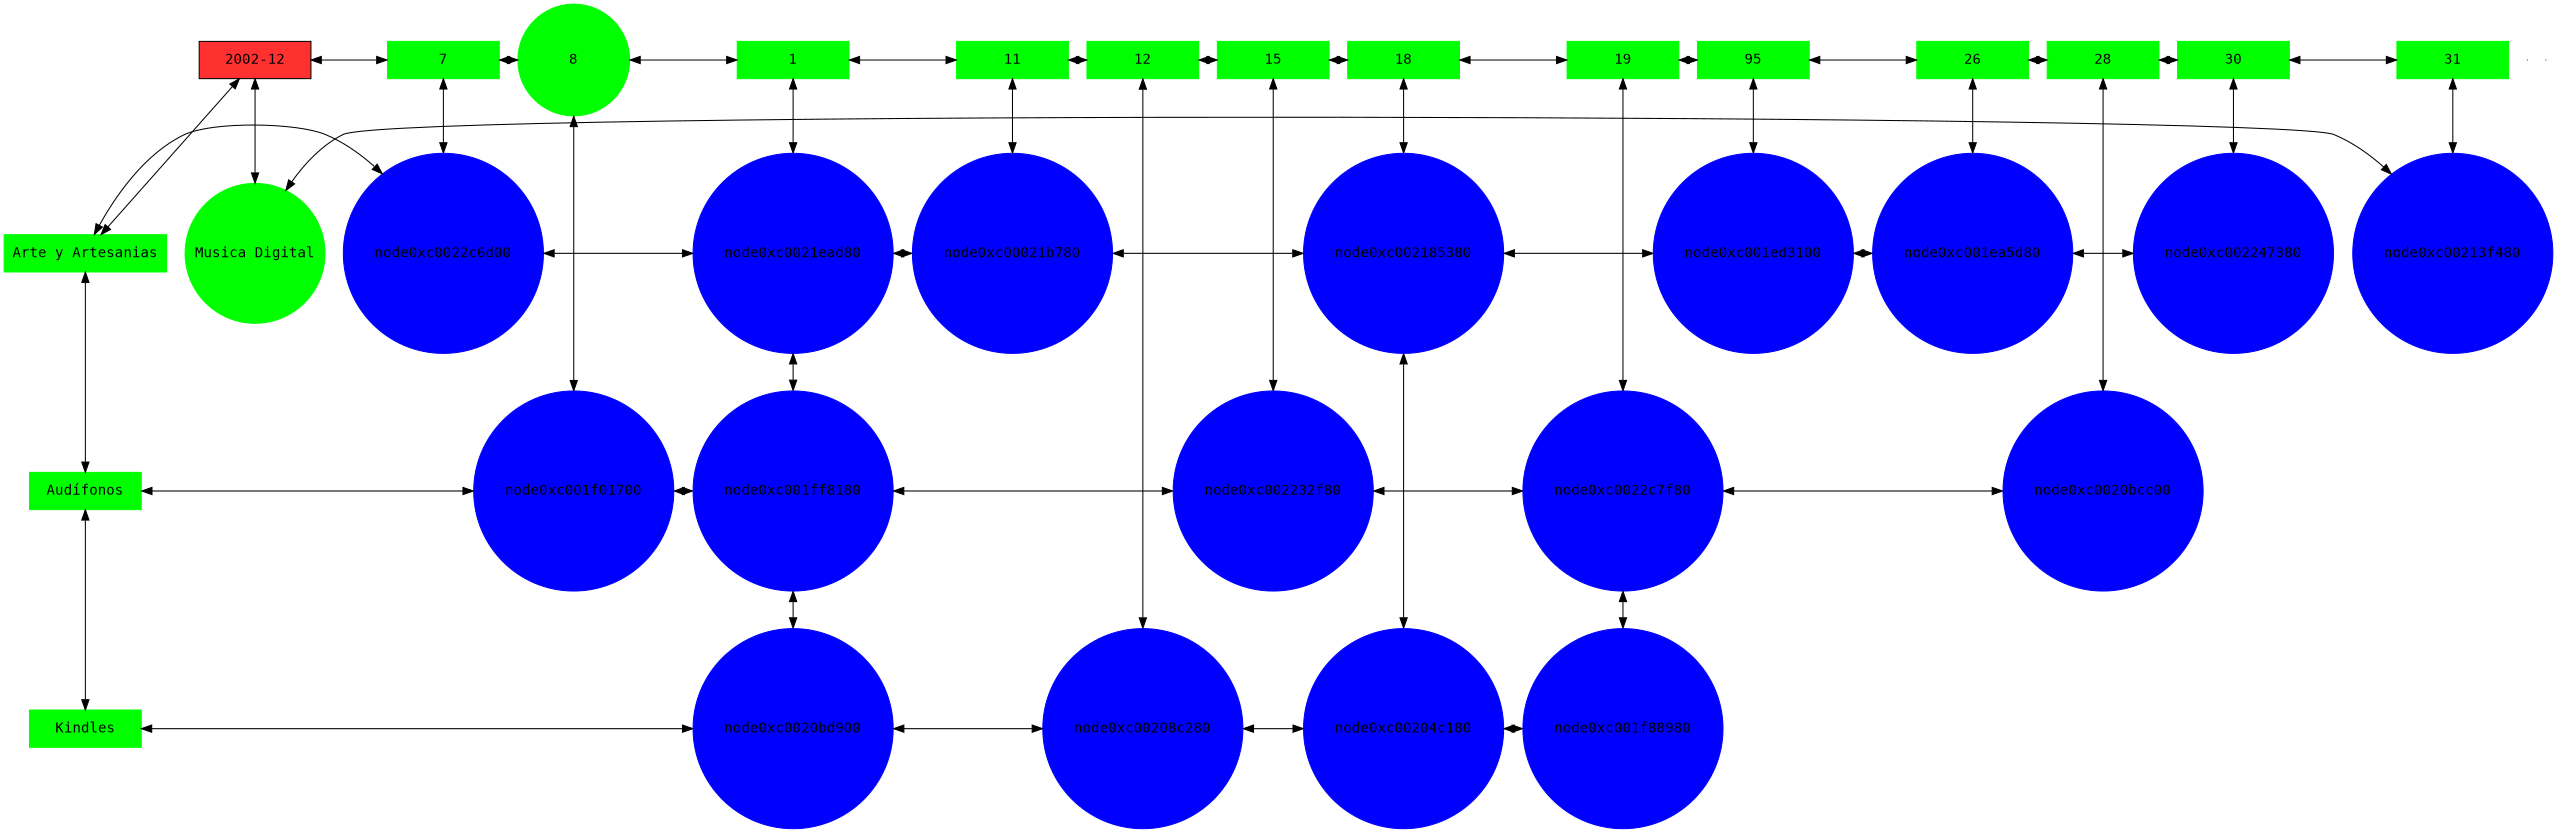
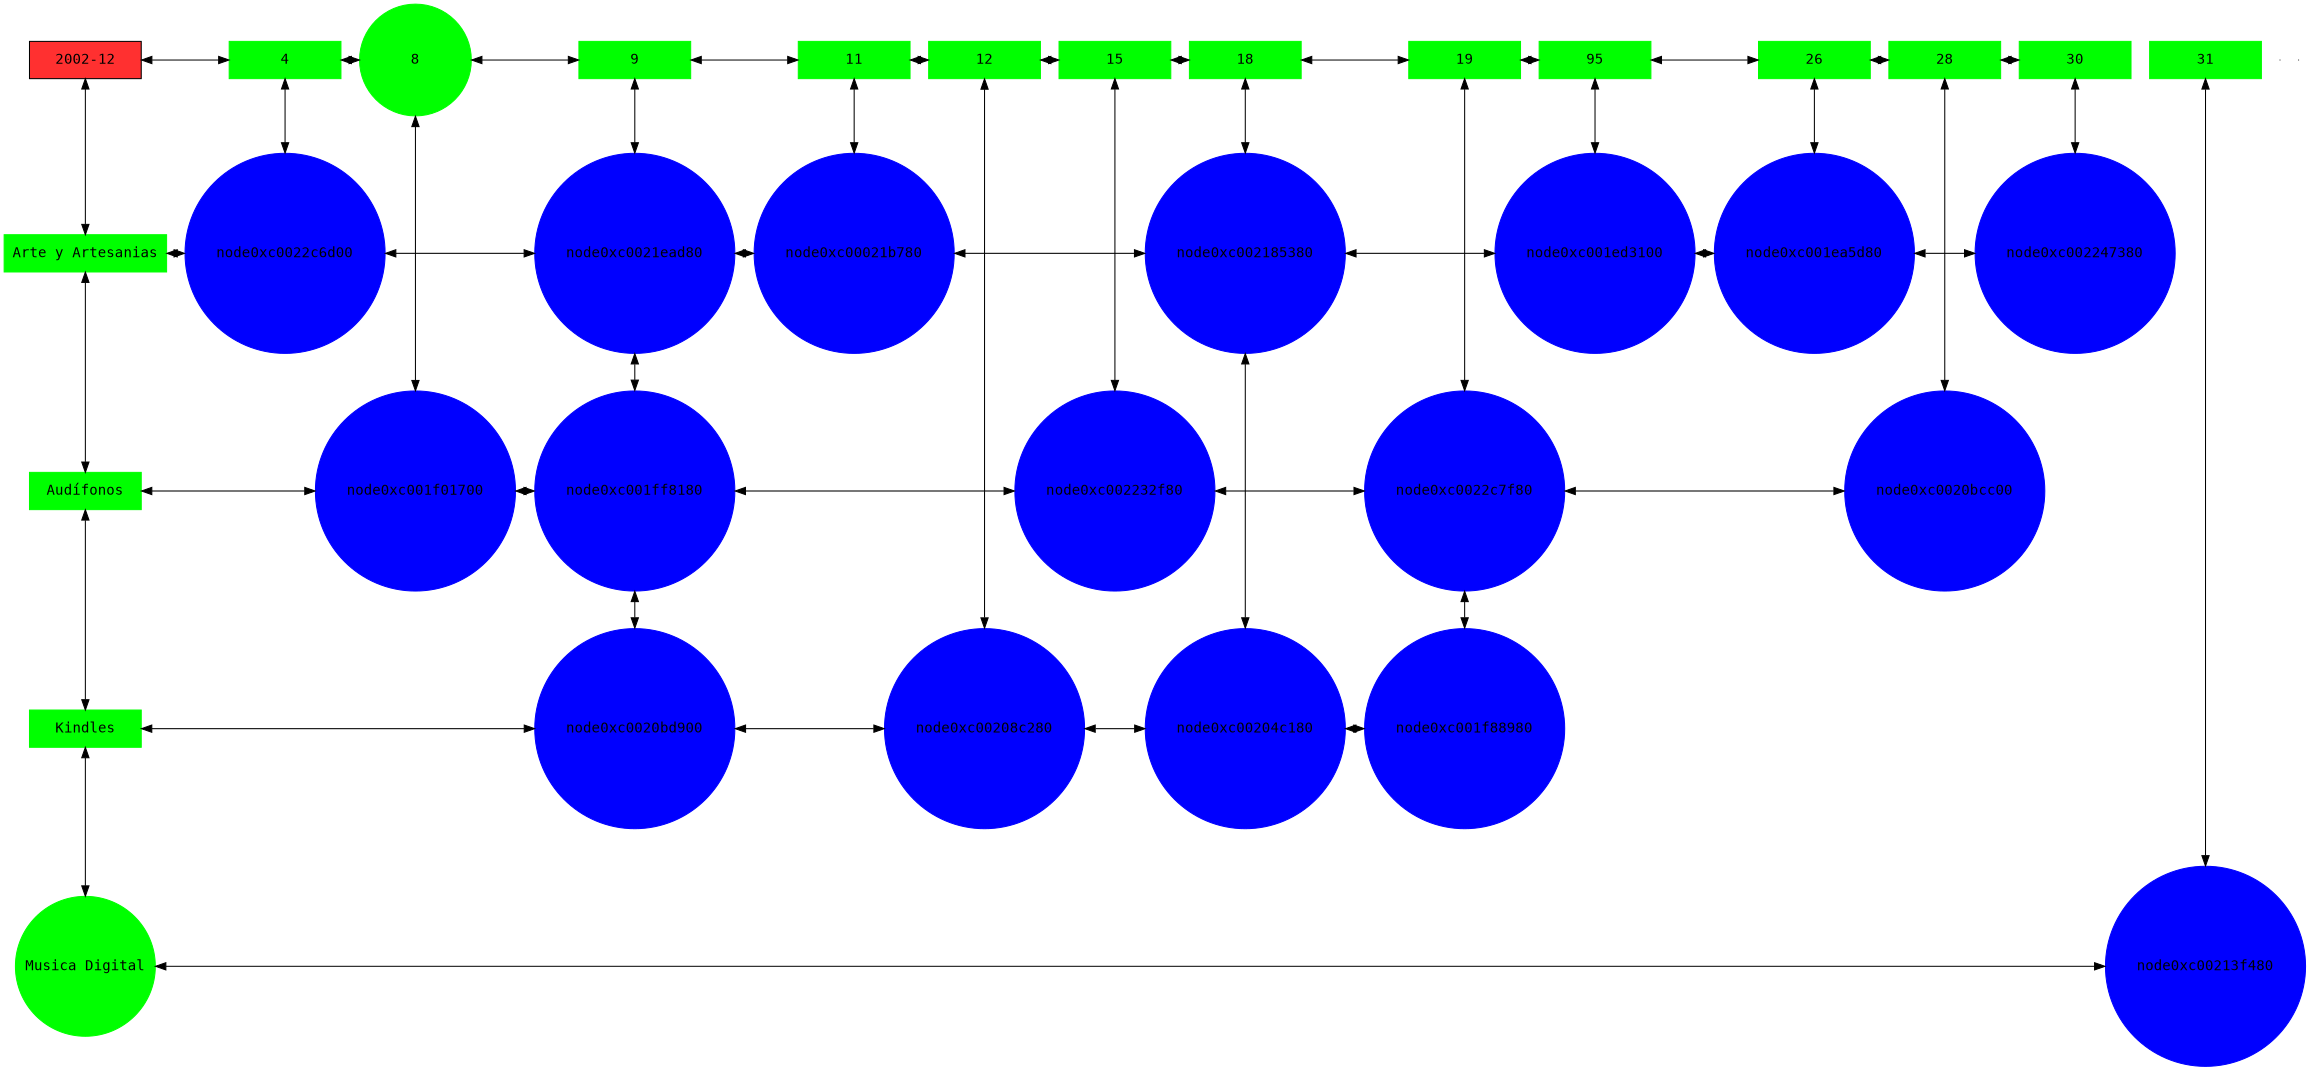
  digraph {
    fontname="DejaVu Sans Mono"
    node [fontname="DejaVu Sans Mono" group=1 shape=circle style=filled color=green]
    edge [dir=both fontname="DejaVu Sans Mono"]
    n1 [fillcolor=firebrick1 label="2002-12" shape=box width=1.5 color=""]
-   n2 [group=4 label=7 shape=box width=1.5]
+   n2 [group=4 label=4 shape=box width=1.5]
    n3 [group=8 label=8 width=1.5]
-   n4 [group=9 label=1 shape=box width=1.5]
+   n4 [group=9 label=9 shape=box width=1.5]
    n5 [group=11 label=11 shape=box width=1.5]
    node0xc001ed3100 [color=blue group=25 width=0.5]
    node0xc001ea5d80 [color=blue group=26 width=0.5]
    n8 [group=12 label=12 shape=box width=1.5]
    n9 [group=15 label=15 shape=box width=1.5]
    n10 [group=18 label=18 shape=box width=1.5]
    n11 [group=19 label=19 shape=box width=1.5]
    n12 [group=25 label=95 shape=box width=1.5]
    n13 [group=26 label=26 shape=box width=1.5]
    n14 [group=28 label=28 shape=box width=1.5]
    n15 [group=30 label=30 shape=box width=1.5]
    n16 [group=31 label=31 shape=box width=1.5]
    n17 [label="Arte y Artesanias" shape=box width=1.5]
    node0xc0022c6d00 [color=blue group=4 width=0.5]
    node0xc0021ead80 [color=blue group=9 width=0.5]
    node0xc00021b780 [color=blue group=11 width=0.5]
    node0xc002185380 [color=blue group=18 width=0.5]
    node0xc002247380 [color=blue group=30 width=0.5]
    n23 [label="Audífonos" shape=box width=1.5]
    node0xc001f01700 [color=blue group=8 width=0.5]
    node0xc001ff8180 [color=blue group=9 width=0.5]
    node0xc002232f80 [color=blue group=15 width=0.5]
    node0xc0022c7f80 [color=blue group=19 width=0.5]
    node0xc0020bcc00 [color=blue group=28 width=0.5]
    n29 [label=Kindles shape=box width=1.5]
    node0xc0020bd900 [color=blue group=9 width=0.5]
    node0xc00208c280 [color=blue group=12 width=0.5]
    node0xc00204c180 [color=blue group=18 width=0.5]
    node0xc001f88980 [color=blue group=19 width=0.5]
    n34 [label="Musica Digital" width=1.5]
    node0xc00213f480 [color=blue group=31 width=0.5]
    e0 [shape=point width=0 group="" style="" color=""]
    e1 [shape=point width=0 group="" style="" color=""]
    subgraph sub_1 {
      rank=same
      n1
      n2
    }
    subgraph sub_2 {
      rank=same
      n2
      n3
    }
    subgraph sub_3 {
      rank=same
      n3
      n4
    }
    subgraph sub_4 {
      rank=same
      n4
      n5
    }
    subgraph sub_5 {
      rank=same
      node0xc001ed3100
      node0xc001ea5d80
    }
    subgraph sub_6 {
      rank=same
      n5
      n8
    }
    subgraph sub_7 {
      rank=same
      n8
      n9
    }
    subgraph sub_8 {
      rank=same
      n9
      n10
    }
    subgraph sub_9 {
      rank=same
      n10
      n11
    }
    subgraph sub_10 {
      rank=same
      n11
      n12
    }
    subgraph sub_11 {
      rank=same
      n12
      n13
    }
    subgraph sub_12 {
      rank=same
      n13
      n14
    }
    subgraph sub_13 {
      rank=same
      n14
      n15
    }
    subgraph sub_14 {
      rank=same
      n15
      n16
    }
    subgraph sub_15 {
      rank=same
      n17
      node0xc0022c6d00
    }
    subgraph sub_16 {
      rank=same
      node0xc0022c6d00
      node0xc0021ead80
    }
    subgraph sub_17 {
      rank=same
      node0xc0021ead80
      node0xc00021b780
    }
    subgraph sub_18 {
      rank=same
      node0xc00021b780
      node0xc002185380
    }
    subgraph sub_19 {
      rank=same
      node0xc001ed3100
      node0xc002185380
    }
    subgraph sub_20 {
      rank=same
      node0xc001ea5d80
      node0xc002247380
    }
    subgraph sub_21 {
      rank=same
      n23
      node0xc001f01700
    }
    subgraph sub_22 {
      rank=same
      node0xc001f01700
      node0xc001ff8180
    }
    subgraph sub_23 {
      rank=same
      node0xc001ff8180
      node0xc002232f80
    }
    subgraph sub_24 {
      rank=same
      node0xc002232f80
      node0xc0022c7f80
    }
    subgraph sub_25 {
      rank=same
      node0xc0022c7f80
      node0xc0020bcc00
    }
    subgraph sub_26 {
      rank=same
      n29
      node0xc0020bd900
    }
    subgraph sub_27 {
      rank=same
      node0xc0020bd900
      node0xc00208c280
    }
    subgraph sub_28 {
      rank=same
      node0xc00208c280
      node0xc00204c180
    }
    subgraph sub_29 {
      rank=same
      node0xc00204c180
      node0xc001f88980
    }
    subgraph sub_30 {
      rank=same
      n34
      node0xc00213f480
    }
    n1 -> n2
    n1 -> n17
    n2 -> n3
    n2 -> node0xc0022c6d00
    n3 -> n4
    n3 -> node0xc001f01700
    n4 -> n5
    n4 -> node0xc0021ead80
    n5 -> n8
    n5 -> node0xc00021b780
    node0xc001ed3100 -> node0xc001ea5d80
    node0xc001ea5d80 -> node0xc002247380
    n8 -> n9
    n8 -> node0xc00208c280
    n9 -> n10
    n9 -> node0xc002232f80
    n10 -> n11
    n10 -> node0xc002185380
    n11 -> n12
    n11 -> node0xc0022c7f80
    n12 -> node0xc001ed3100
    n12 -> n13
    n13 -> node0xc001ea5d80
    n13 -> n14
    n14 -> n15
    n14 -> node0xc0020bcc00
-   n15 -> n16
    n15 -> node0xc002247380
    n16 -> node0xc00213f480
    n17 -> node0xc0022c6d00
    n17 -> n23
    node0xc0022c6d00 -> node0xc0021ead80
    node0xc0021ead80 -> node0xc00021b780
    node0xc0021ead80 -> node0xc001ff8180
    node0xc00021b780 -> node0xc002185380
    node0xc002185380 -> node0xc001ed3100
    node0xc002185380 -> node0xc00204c180
    n23 -> node0xc001f01700
    n23 -> n29
    node0xc001f01700 -> node0xc001ff8180
    node0xc001ff8180 -> node0xc002232f80
    node0xc001ff8180 -> node0xc0020bd900
    node0xc002232f80 -> node0xc0022c7f80
    node0xc0022c7f80 -> node0xc0020bcc00
    node0xc0022c7f80 -> node0xc001f88980
    n29 -> node0xc0020bd900
-   n1 -> n34
+   n29 -> n34
    node0xc0020bd900 -> node0xc00208c280
    node0xc00208c280 -> node0xc00204c180
    node0xc00204c180 -> node0xc001f88980
    n34 -> node0xc00213f480
  }
